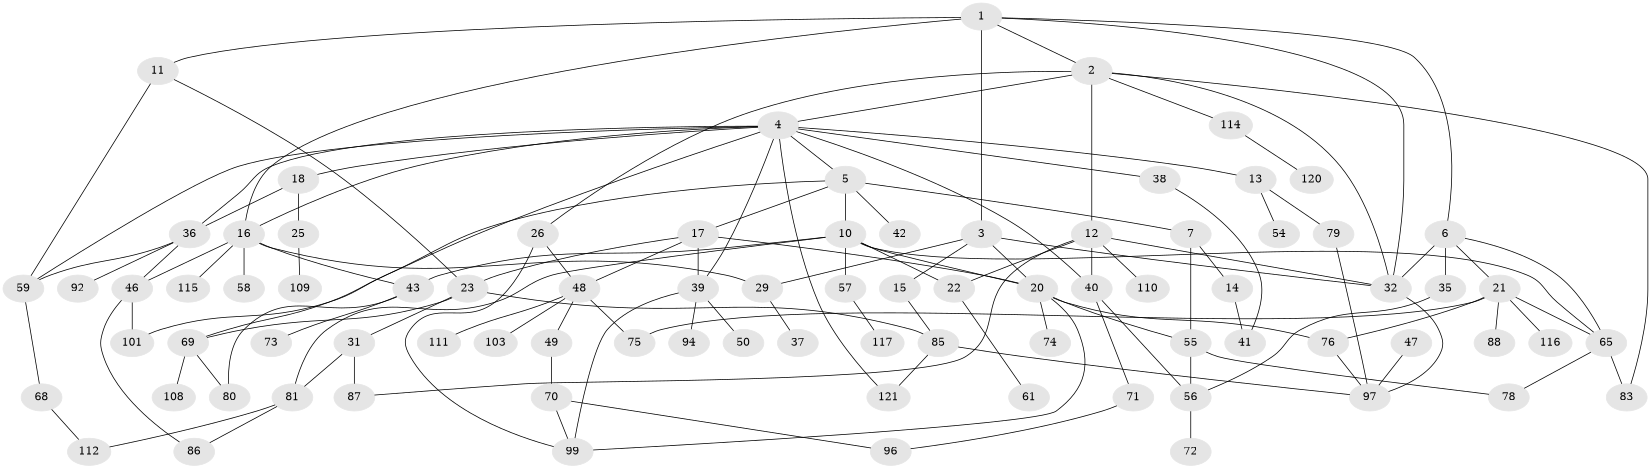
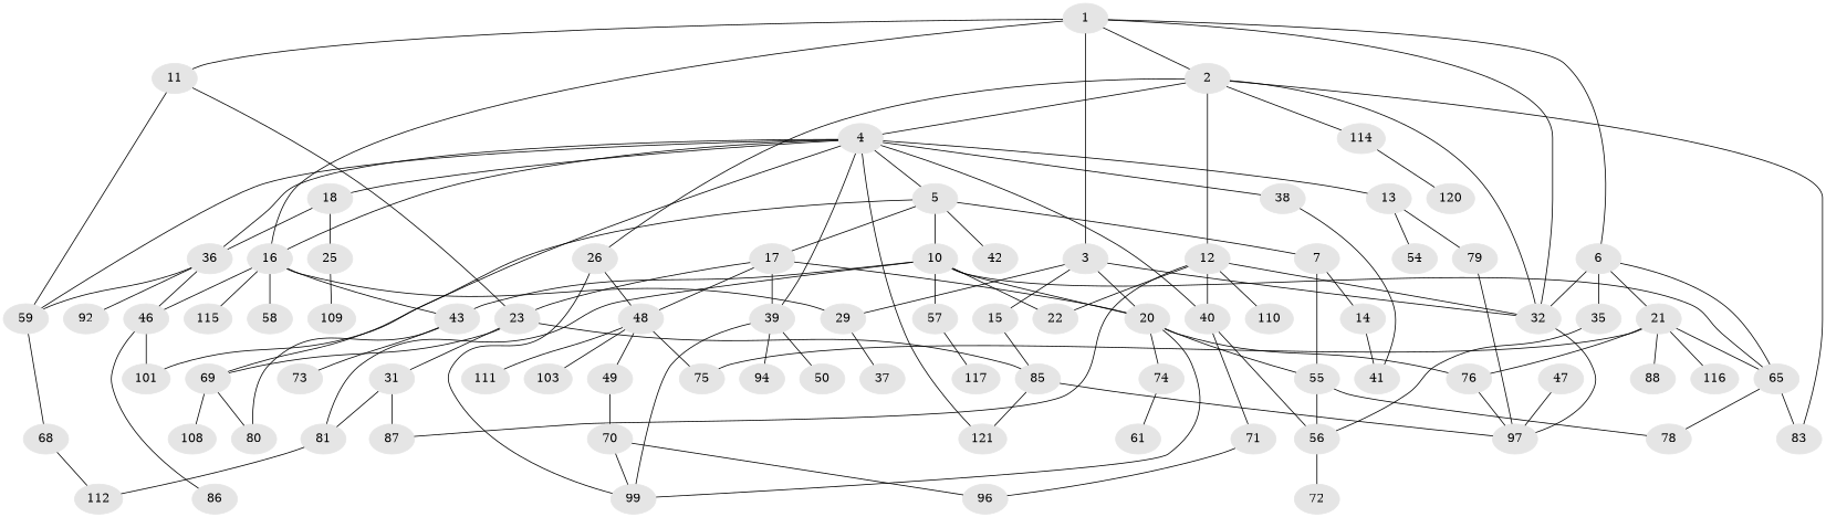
  graph {
    node [color=gray90 style=filled]
    1 [super="+53"]
    2 [super="+19"]
    3 [super="+8"]
    6 [super="+82"]
    11 [super="+95"]
    16 [super="+45"]
    32 [super="+33"]
    4 [super="+9"]
    12 [super="+27"]
    26 [super="+66"]
    83
    114
    15
    20 [super="+63"]
    29 [super="+51"]
    21 [super="+30"]
    35
    65 [super="+107"]
    59 [super="+118"]
    23 [super="+106"]
    43 [super="+100"]
    46 [super="+52"]
    58
    115
    97 [super="+98"]
    5 [super="+84"]
    13
    18
    36 [super="+60"]
    38
    39 [super="+62"]
    40 [super="+104"]
    69 [super="+113"]
    121
    22
    87
    110
    48 [super="+91"]
    99 [super="+105"]
    120
    85 [super="+89"]
    55 [super="+67"]
    74
    76
    37
    7 [super="+75"]
    10 [super="+24"]
    17 [super="+64"]
    42
    101
    54
    79
    25
    92
    41
    50
    94
    56 [super="+119"]
    71
    68
    80
    108
    14 [super="+44"]
    57
    81 [super="+102"]
    n66 [label=75]
    88
    116
    78
    61
    73
    117
    86 [super="+90"]
    112
    31
    49
    103
    111
    109
    47
    72 [super="+93"]
    96
    70
    1 -- 2
    1 -- 3
    1 -- 6
    1 -- 11 [weight=2]
    1 -- 16
    1 -- 32
    2 -- 32
    2 -- 4
    2 -- 12
    2 -- 26
    2 -- 83
    2 -- 114
    3 -- 32
    3 -- 15
    3 -- 20
    3 -- 29
    6 -- 32
    6 -- 21
    6 -- 35
    6 -- 65
    11 -- 59
    11 -- 23
    16 -- 29
    16 -- 43
    16 -- 46
    16 -- 58
    16 -- 115
    32 -- 97
    4 -- 16
    4 -- 59
    4 -- 5
    4 -- 13
    4 -- 18
    4 -- 36
    4 -- 38
    4 -- 39
    4 -- 40
    4 -- 69
    4 -- 121
    12 -- 32
    12 -- 40
    12 -- 22
    12 -- 87
    12 -- 110
    26 -- 48
    26 -- 99
    114 -- 120
    15 -- 85
    20 -- 99
    20 -- 55
    20 -- 74
    20 -- 76
    29 -- 37
    21 -- 65
    21 -- 76
    21 -- n66
    21 -- 88
    21 -- 116
    35 -- 56
    65 -- 83
    65 -- 78
    59 -- 68
    23 -- 69
    23 -- 85
    23 -- 31
    43 -- 80
    43 -- 73
    46 -- 101
    46 -- 86
    5 -- 7
    5 -- 10
    5 -- 17
    5 -- 42
    5 -- 101
    13 -- 54
    13 -- 79
    18 -- 36
    18 -- 25
    36 -- 59
    36 -- 46
    36 -- 92
    38 -- 41
    39 -- 99
    39 -- 50
    39 -- 94
    40 -- 56
    40 -- 71
    69 -- 80
    69 -- 108
-   22 -- 61
+   74 -- 61
    48 -- n66
    48 -- 49
    48 -- 103
    48 -- 111
    85 -- 97
    85 -- 121
    55 -- 56
    55 -- 78
    76 -- 97
    7 -- 55
    7 -- 14
    10 -- 20
    10 -- 65
    10 -- 43
    10 -- 22
    10 -- 57
    10 -- 81
    17 -- 20
    17 -- 23
    17 -- 39
    17 -- 48
    79 -- 97
    25 -- 109
    56 -- 72
    71 -- 96
    68 -- 112
    14 -- 41
    57 -- 117
-   81 -- 86
    81 -- 112
    31 -- 87
    31 -- 81
    49 -- 70
    47 -- 97
    70 -- 99
    70 -- 96
  }
